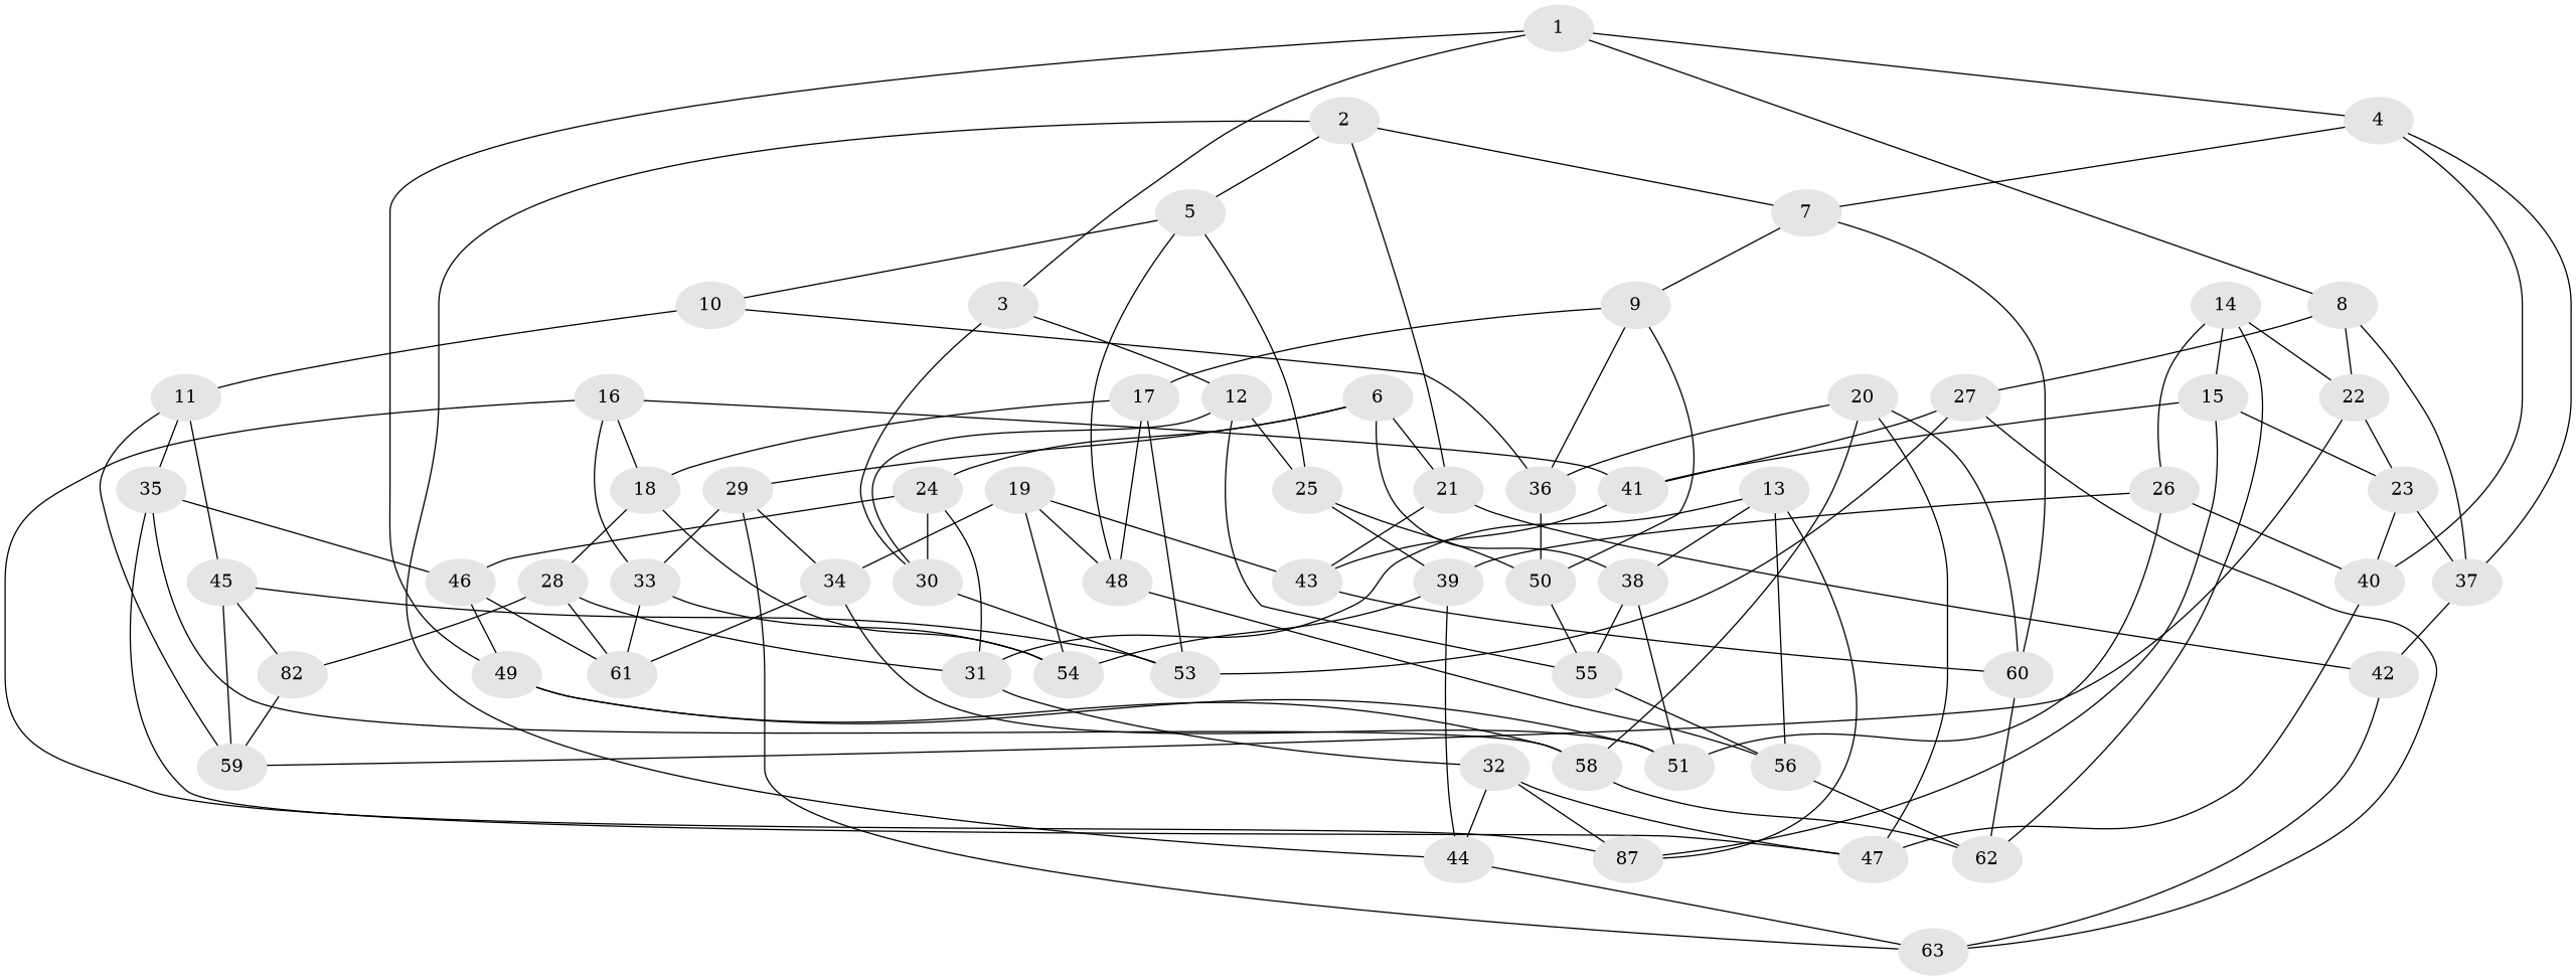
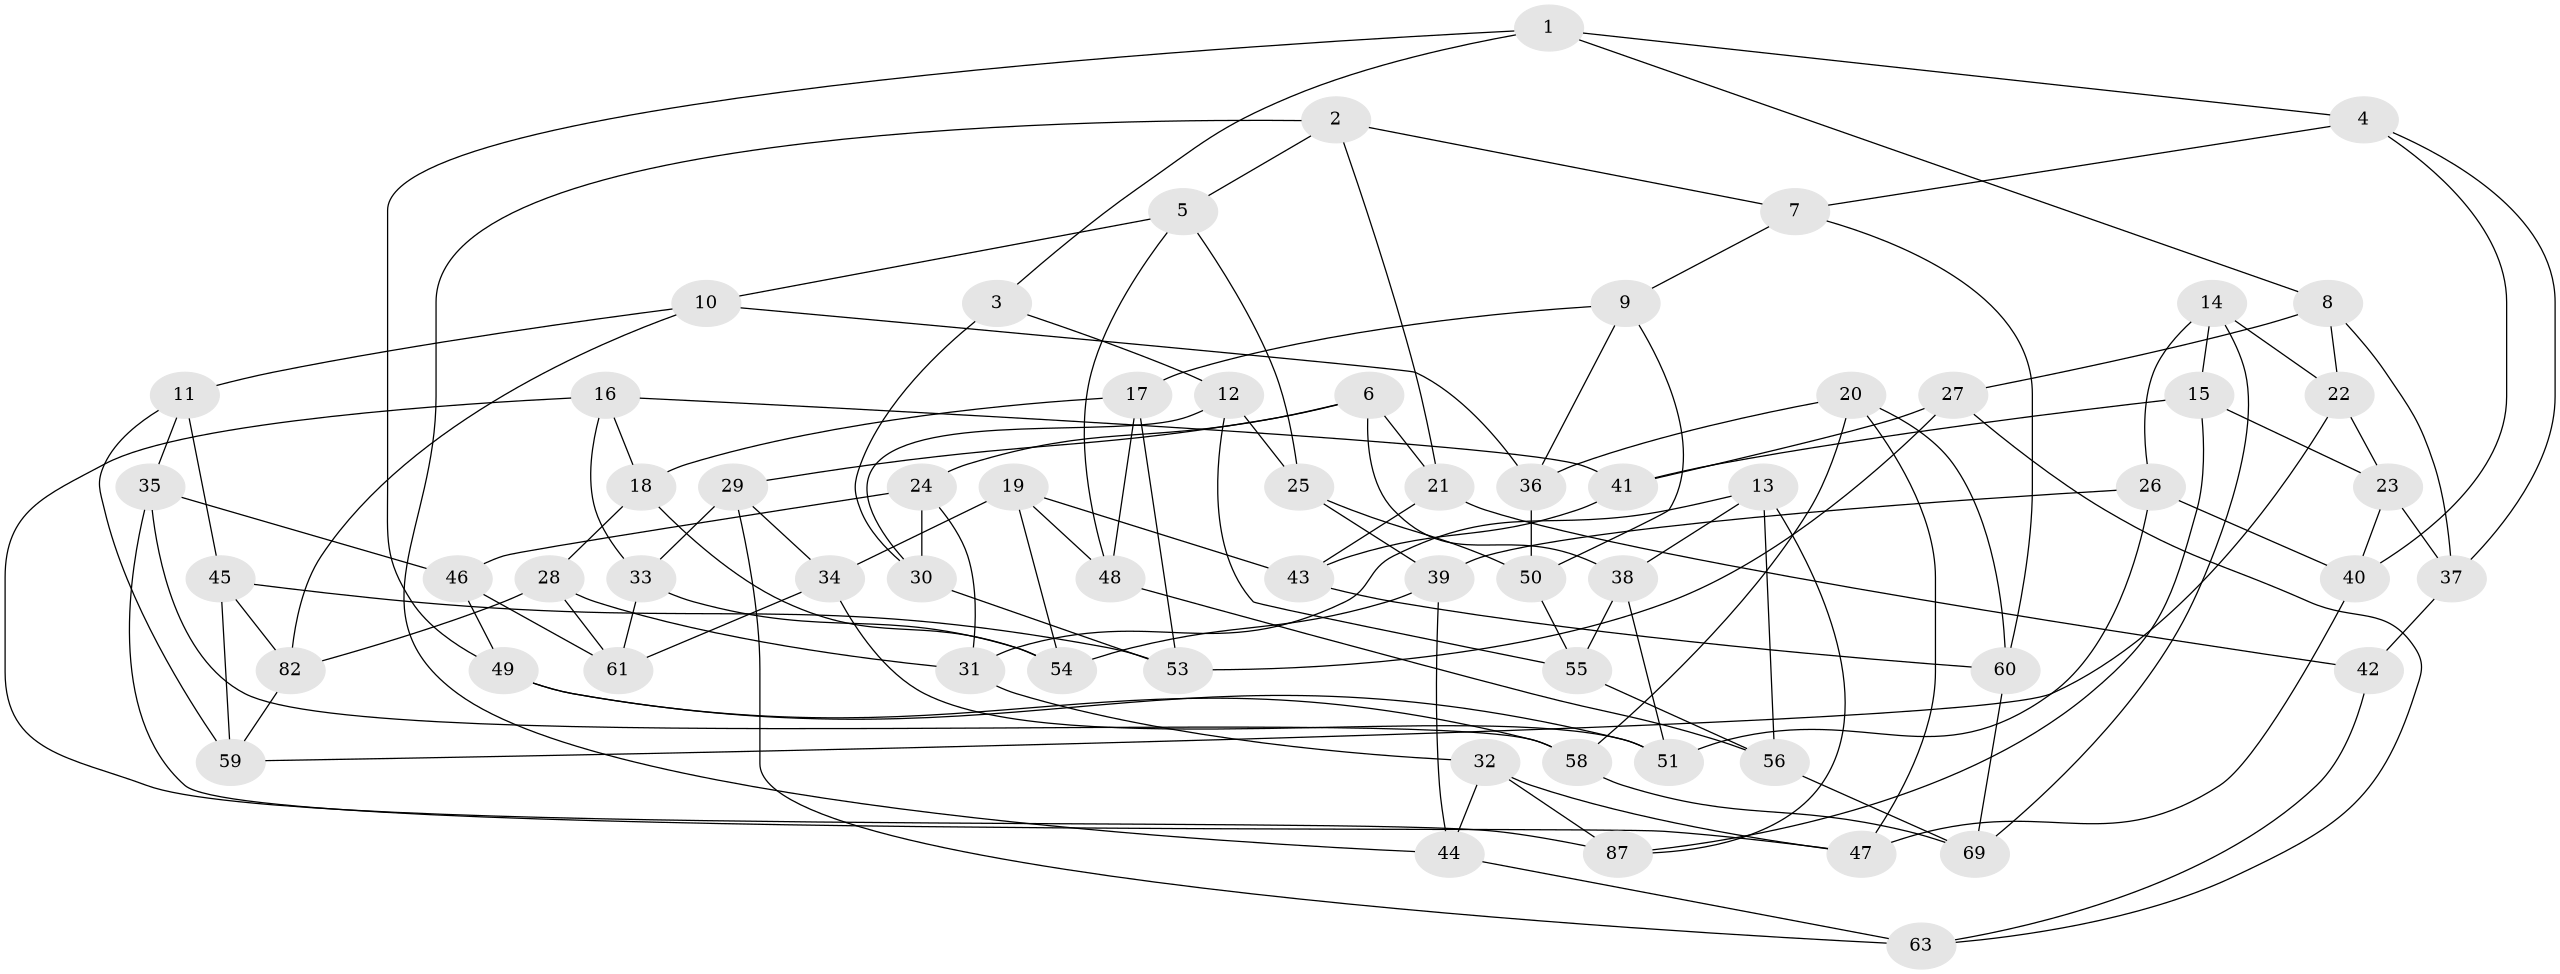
  graph {
    node [color=gray90 style=filled]
    1
    3
    4
    8
    49
    12
    30
    7
    37
    40
    22
    27
    58
    51
    2
    5
    21
    44
    10
    25
    48
    9
    60
    42
    43
    63
    55
    53
    47
    36
    11
    n32 [label=82]
    50
    39
    56
    6
    24
    29
    38
    31
    46
    33
    34
    17
-   62
+   62 [label=69]
    59
    23
    41
    18
    35
    45
    13
    n53 [label=87]
    32
    14
    15
    26
    16
    28
    54
    61
    19
    20
    1 -- 3
    1 -- 4
    1 -- 8
    1 -- 49
    3 -- 12
    3 -- 30
    4 -- 7
    4 -- 37
    4 -- 40
    8 -- 37
    8 -- 22
    8 -- 27
    49 -- 58
    49 -- 51
    12 -- 30
    12 -- 25
    12 -- 55
    30 -- 53
    7 -- 9
    7 -- 60
    37 -- 42
    40 -- 47
    22 -- 59
    22 -- 23
    27 -- 63
    27 -- 53
    27 -- 41
    58 -- 62
    2 -- 7
    2 -- 5
    2 -- 21
    2 -- 44
    5 -- 10
    5 -- 25
    5 -- 48
    21 -- 42
    21 -- 43
    44 -- 63
    10 -- 36
    10 -- 11
+   10 -- n32
    25 -- 50
    25 -- 39
    48 -- 56
    9 -- 36
    9 -- 50
    9 -- 17
    60 -- 62
    42 -- 63
    43 -- 60
    55 -- 56
    36 -- 50
    11 -- 59
    11 -- 35
    11 -- 45
    n32 -- 59
    50 -- 55
    39 -- 44
    39 -- 54
    56 -- 62
    6 -- 21
    6 -- 24
    6 -- 29
    6 -- 38
    24 -- 30
    24 -- 31
    24 -- 46
    29 -- 63
    29 -- 33
    29 -- 34
    38 -- 51
    38 -- 55
    31 -- 32
    46 -- 49
    46 -- 61
    33 -- 54
    33 -- 61
    34 -- 51
    34 -- 61
    17 -- 48
    17 -- 53
    17 -- 18
    23 -- 37
    23 -- 40
    41 -- 43
    18 -- 28
    18 -- 54
    35 -- 58
    35 -- 47
    35 -- 46
    45 -- 53
    45 -- n32
    45 -- 59
    13 -- 56
    13 -- 38
    13 -- 31
    13 -- n53
    32 -- 44
    32 -- 47
    32 -- n53
    14 -- 22
    14 -- 62
    14 -- 15
    14 -- 26
    15 -- 23
    15 -- 41
    15 -- n53
    26 -- 40
    26 -- 51
    26 -- 39
    16 -- 33
    16 -- 41
    16 -- 18
    16 -- n53
    28 -- n32
    28 -- 31
    28 -- 61
    19 -- 48
    19 -- 43
    19 -- 34
    19 -- 54
    20 -- 58
    20 -- 60
    20 -- 47
    20 -- 36
  }
